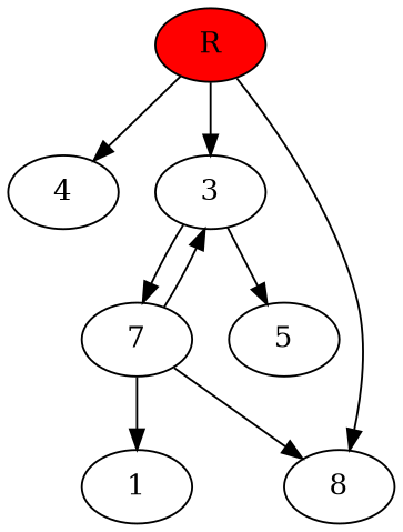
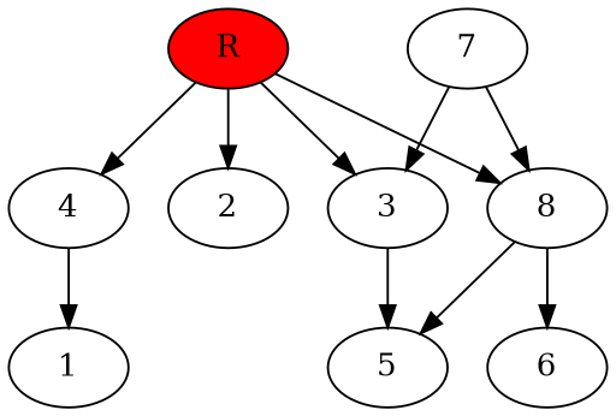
  digraph {
    4
    1
    3
    7
    5
    8
+   6
    R [fillcolor="#ff0000" style=filled]
-   7 -> 1
-   3 -> 7
+   2
+   4 -> 1
    3 -> 5
    7 -> 3
    7 -> 8
+   8 -> 5
+   8 -> 6
    R -> 4
    R -> 3
    R -> 8
+   R -> 2
  }
